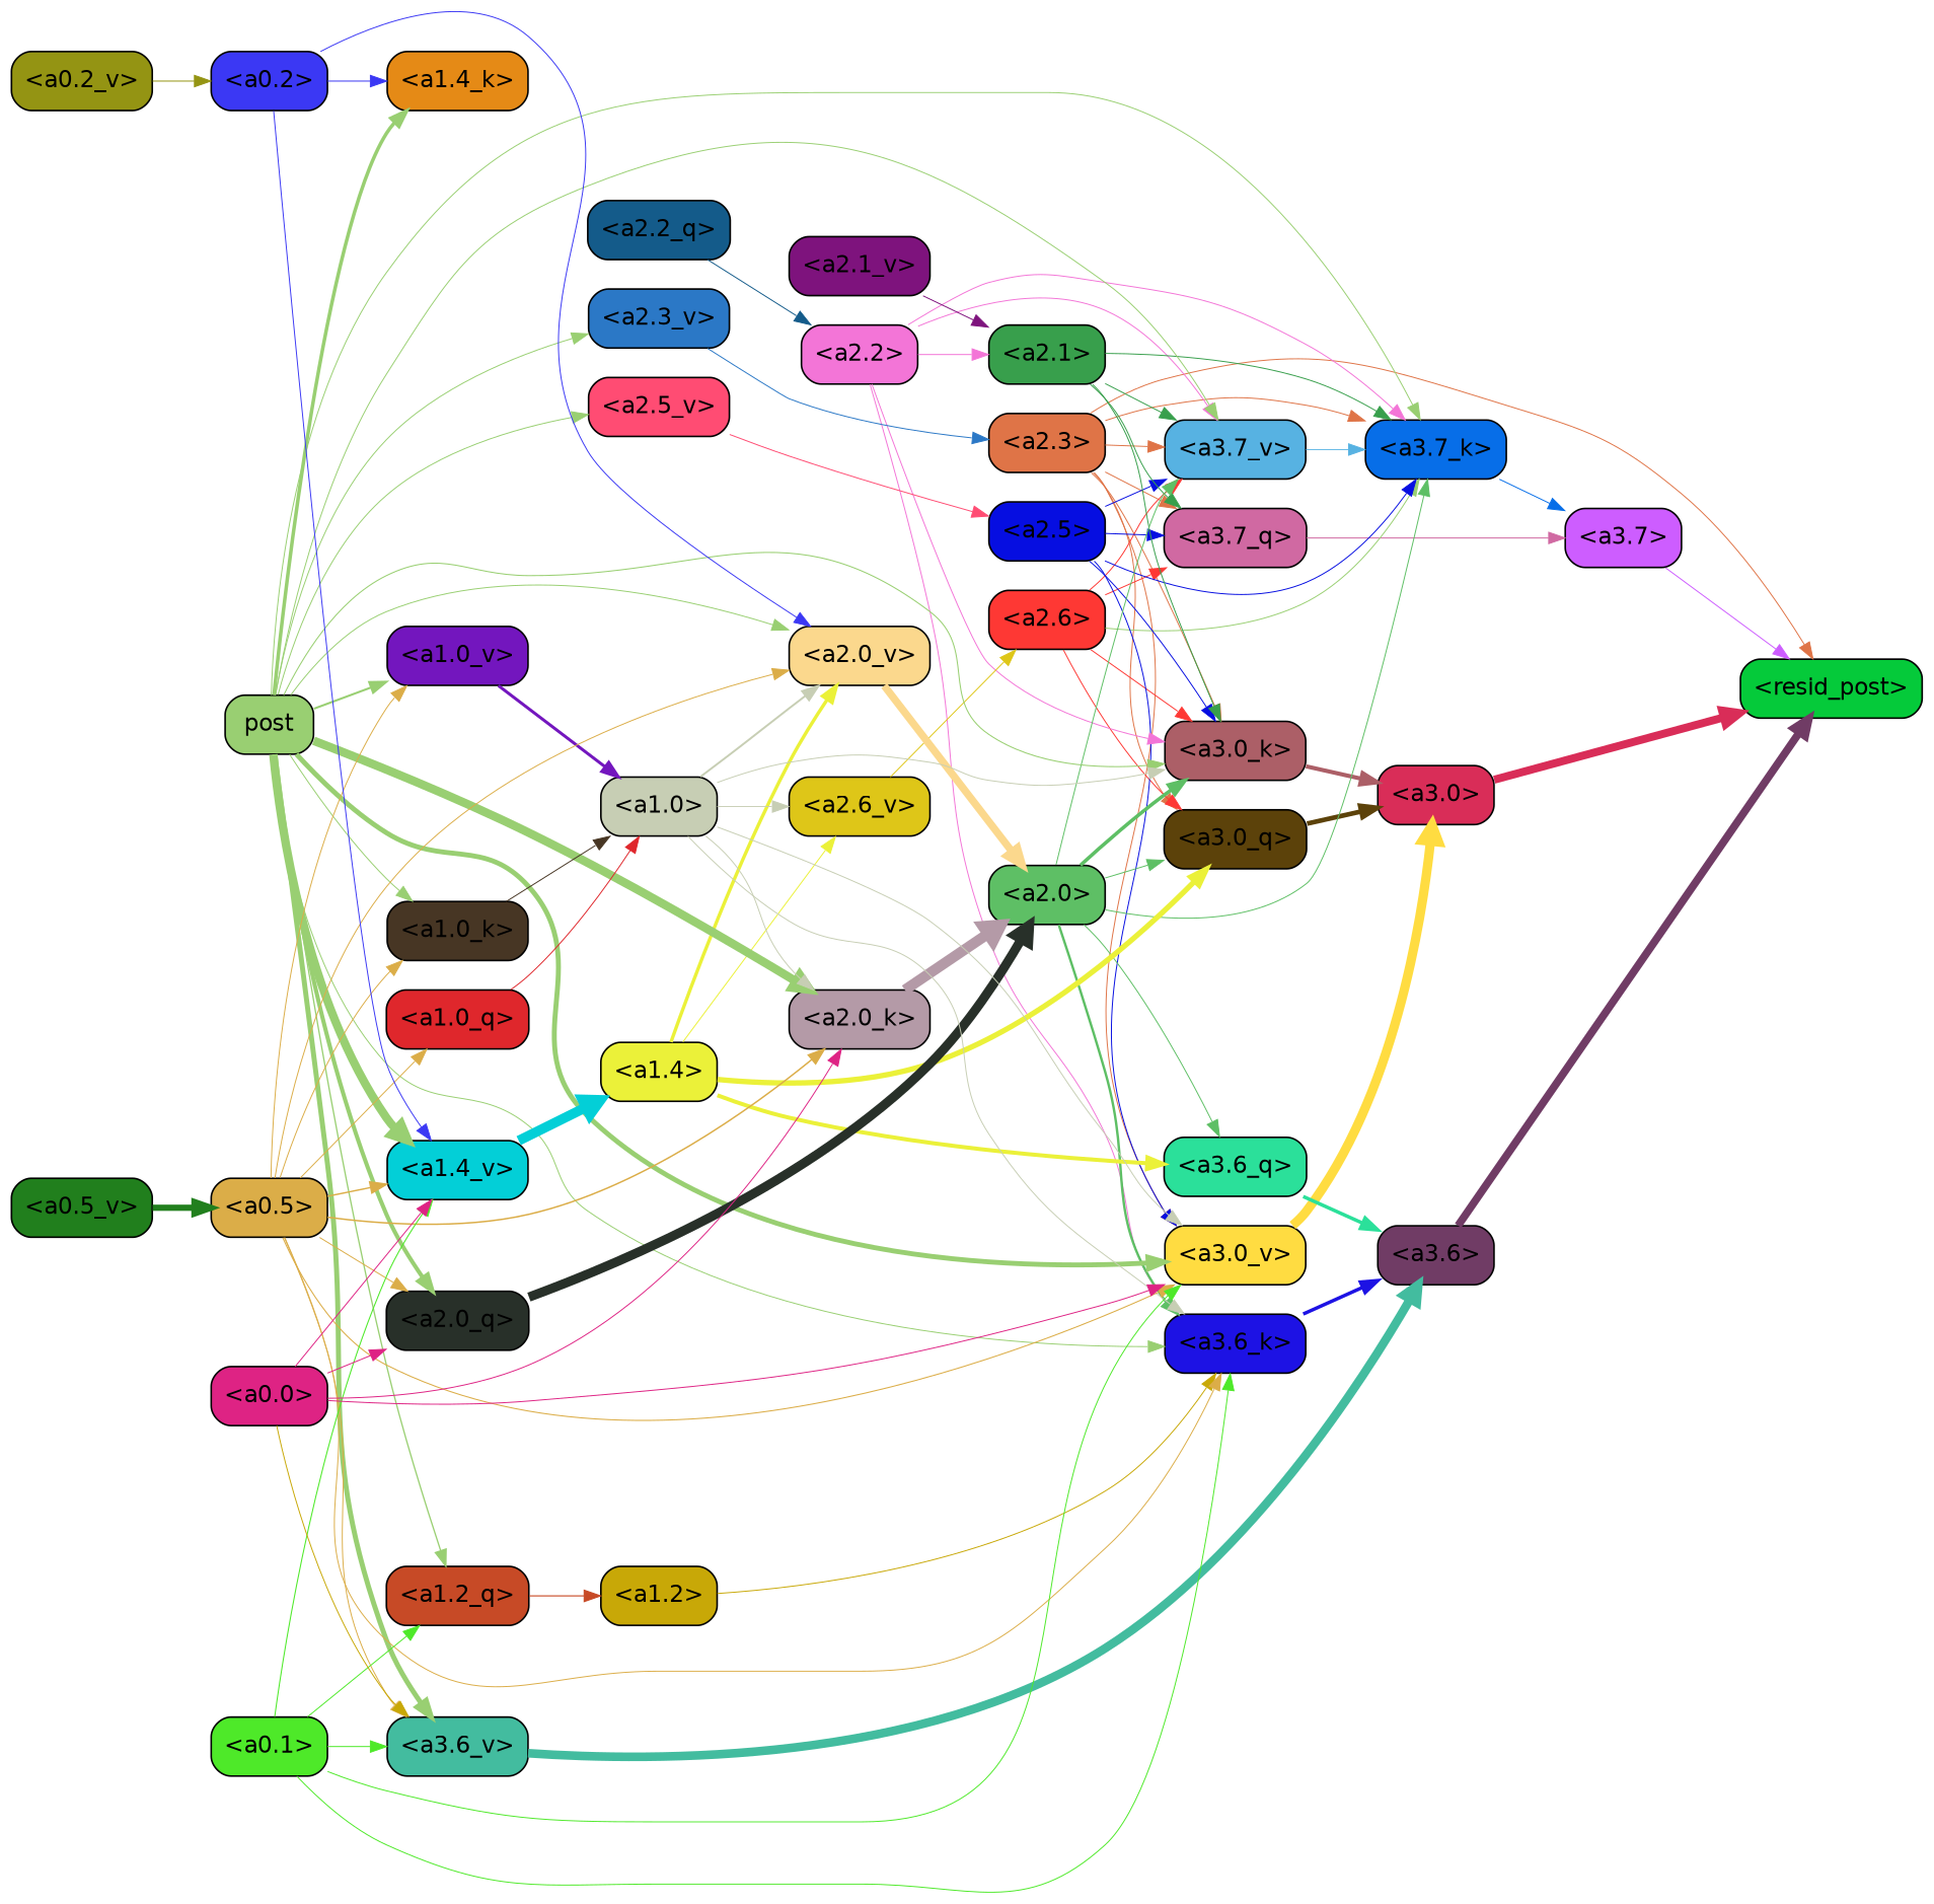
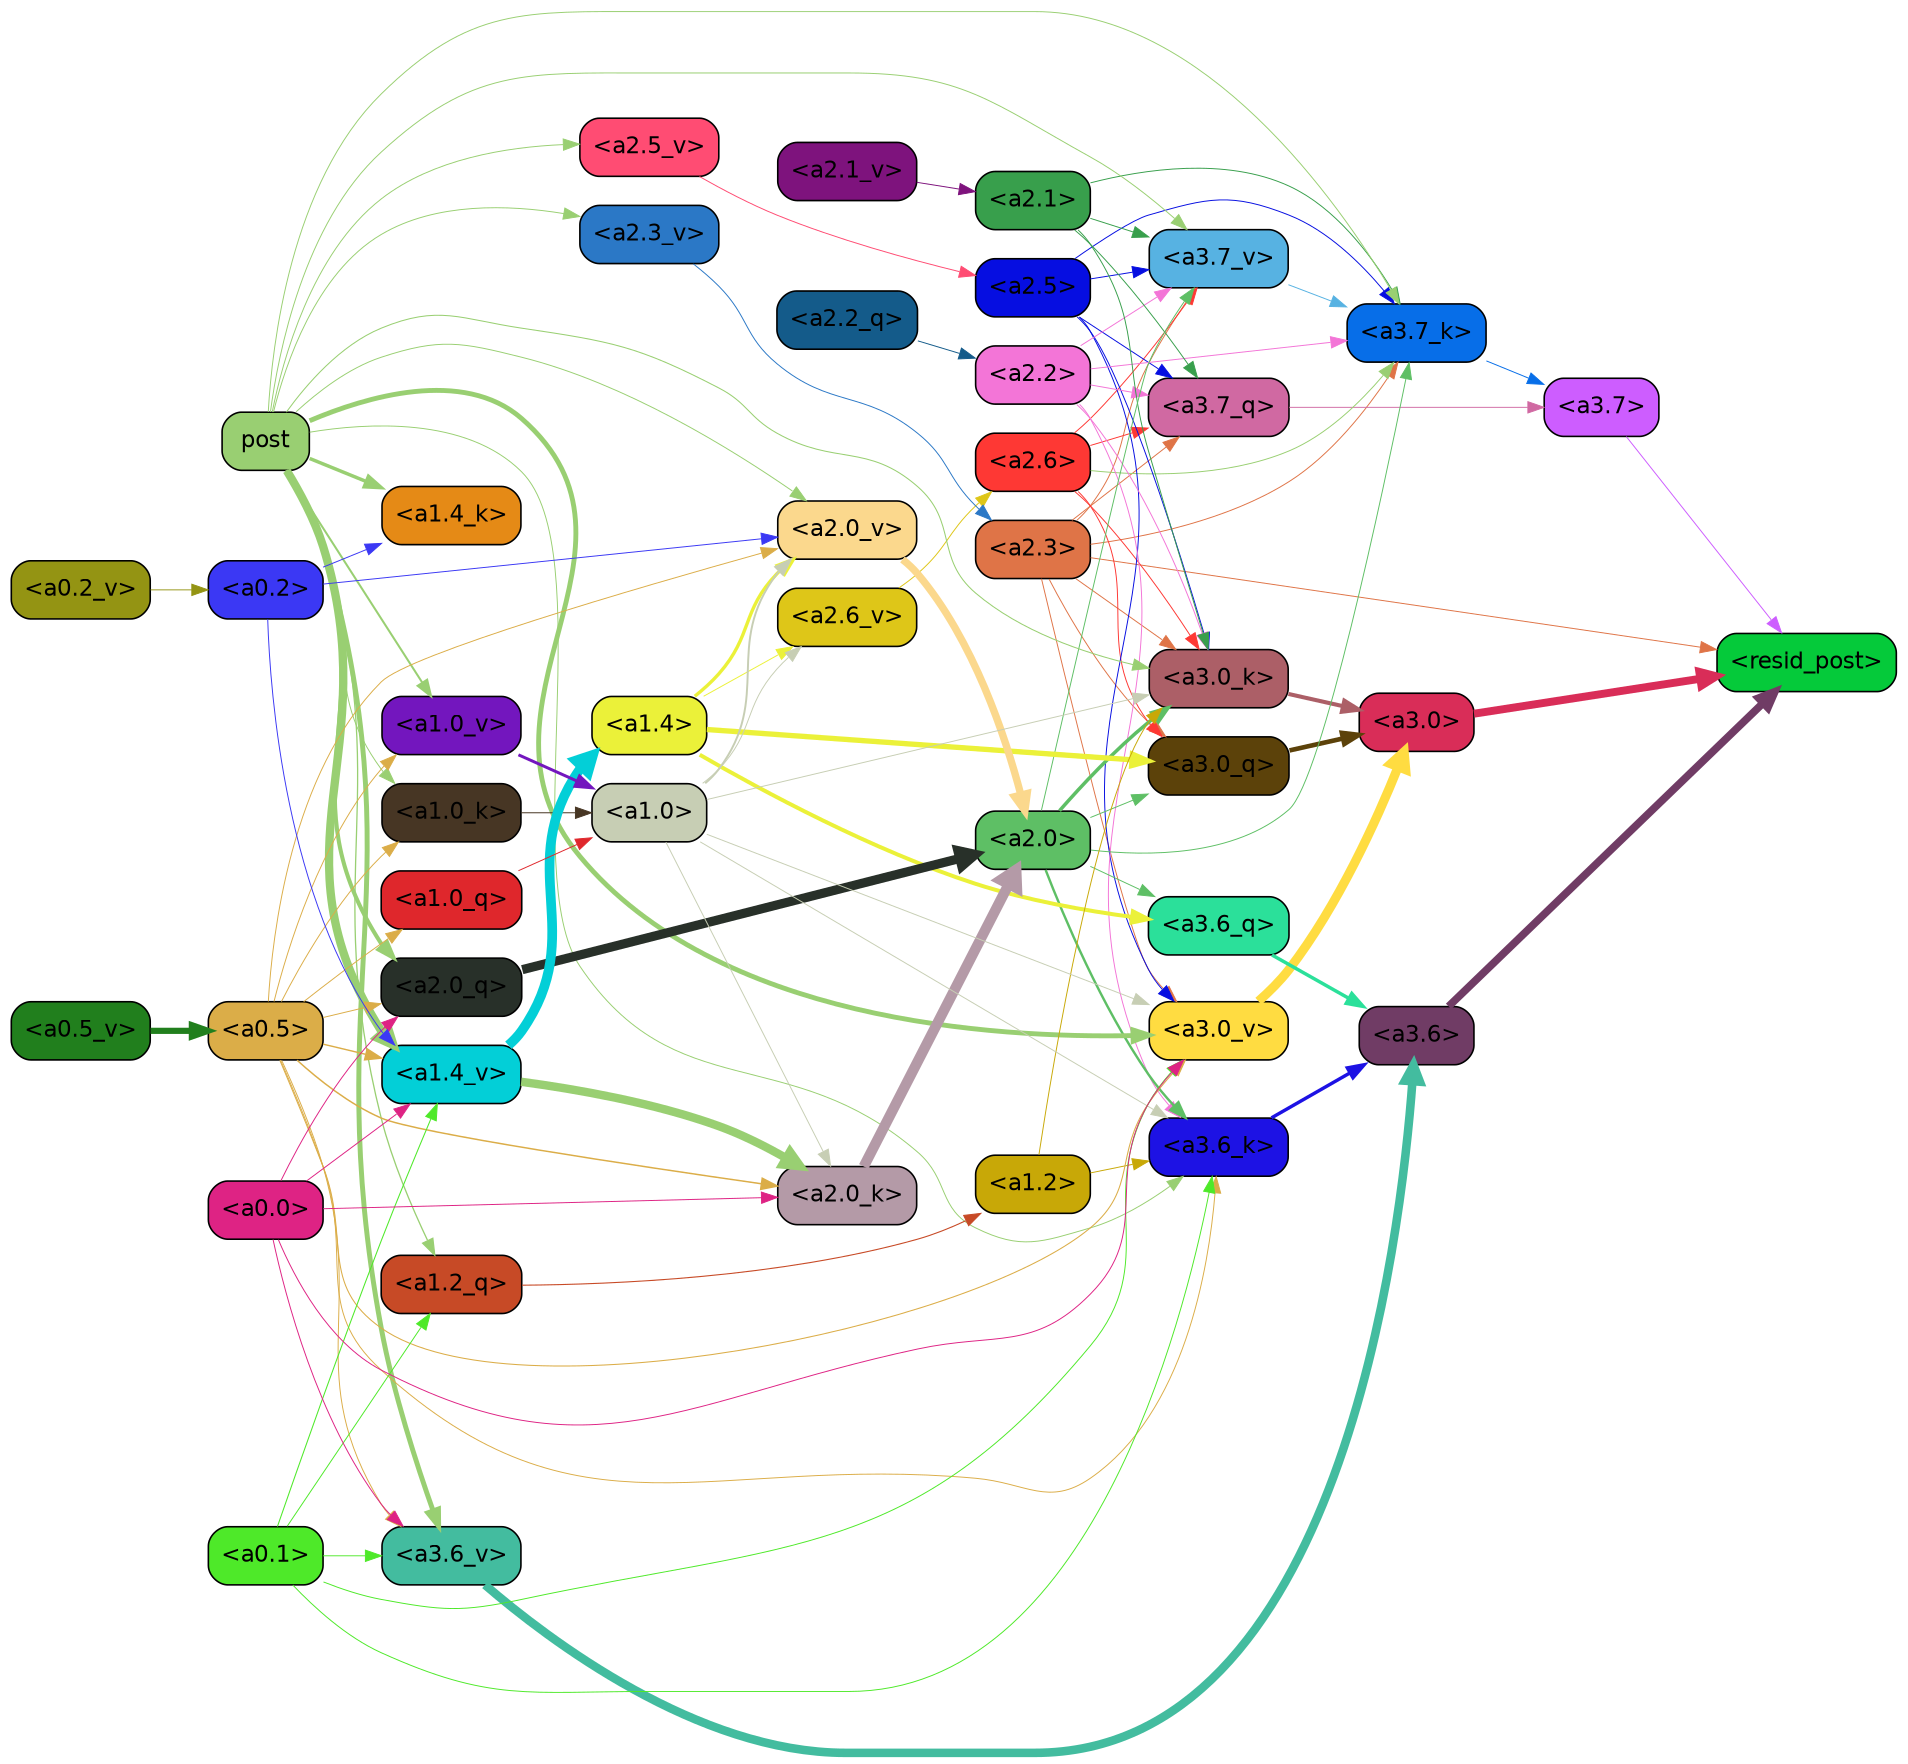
  strict digraph {
    rankdir=LR
    splines=true
    node [color=black fontname=Helvetica shape=box style="filled, rounded"]
    edge [color="#99cf72" penwidth=0.6]
    "<a3.7>" [fillcolor="#cd5dff"]
    "<resid_post>" [fillcolor="#05ca3a"]
    "<a3.6>" [fillcolor="#703c65"]
    "<a3.0>" [fillcolor="#d92d58"]
    "<a2.3>" [fillcolor="#df7447"]
    "<a3.7_q>" [fillcolor="#d069a2"]
    "<a3.0_q>" [fillcolor="#5c420a"]
    "<a3.7_k>" [fillcolor="#076ee8"]
    "<a3.0_k>" [fillcolor="#ac5f67"]
    "<a3.7_v>" [fillcolor="#57b2e2"]
    "<a3.0_v>" [fillcolor="#ffdc41"]
    "<a3.6_q>" [fillcolor="#2be09a"]
    "<a3.6_k>" [fillcolor="#1d12e4"]
    "<a3.6_v>" [fillcolor="#43bc9f"]
    "<a2.6>" [fillcolor="#fe3834"]
    "<a2.5>" [fillcolor="#060ee1"]
    "<a2.2>" [fillcolor="#f375d7"]
    "<a2.1>" [fillcolor="#389f4c"]
    "<a2.0>" [fillcolor="#5ebf65"]
    "<a1.4>" [fillcolor="#ebf139"]
    "<a2.6_v>" [fillcolor="#dec618"]
    "<a2.0_v>" [fillcolor="#fbd88d"]
    n23 [fillcolor="#99cf72" label=post]
    "<a2.0_q>" [fillcolor="#283029"]
    "<a2.0_k>" [fillcolor="#b49aa7"]
    "<a2.5_v>" [fillcolor="#ff4c73"]
    "<a2.3_v>" [fillcolor="#2b78c6"]
    "<a1.2_q>" [fillcolor="#c74a26"]
    "<a1.4_k>" [fillcolor="#e58a16"]
    "<a1.0_k>" [fillcolor="#473624"]
    "<a1.4_v>" [fillcolor="#03cfd7"]
    "<a1.0_v>" [fillcolor="#7316be"]
    "<a1.2>" [fillcolor="#c8a807"]
    "<a1.0>" [fillcolor="#c7ceb4"]
    "<a0.5>" [fillcolor="#dbad48"]
    "<a1.0_q>" [fillcolor="#df272c"]
    "<a0.1>" [fillcolor="#4ee929"]
    "<a0.0>" [fillcolor="#de2384"]
    "<a2.2_q>" [fillcolor="#145b8a"]
    "<a2.1_v>" [fillcolor="#7e137d"]
    "<a0.2>" [fillcolor="#3b38f4"]
    "<a0.5_v>" [fillcolor="#217f1d"]
    "<a0.2_v>" [fillcolor="#949413"]
    "<a3.7>" -> "<resid_post>" [color="#cd5dff"]
    "<a3.6>" -> "<resid_post>" [color="#703c65" penwidth=4.7534414529800415]
    "<a3.0>" -> "<resid_post>" [color="#d92d58" penwidth=4.898576855659485]
    "<a2.3>" -> "<resid_post>" [color="#df7447"]
    "<a2.3>" -> "<a3.7_q>" [color="#df7447"]
    "<a2.3>" -> "<a3.0_q>" [color="#df7447"]
    "<a2.3>" -> "<a3.7_k>" [color="#df7447"]
    "<a2.3>" -> "<a3.0_k>" [color="#df7447"]
    "<a2.3>" -> "<a3.7_v>" [color="#df7447"]
    "<a2.3>" -> "<a3.0_v>" [color="#df7447"]
    "<a3.7_q>" -> "<a3.7>" [color="#d069a2"]
    "<a3.0_q>" -> "<a3.0>" [color="#5c420a" penwidth=2.870753765106201]
    "<a3.7_k>" -> "<a3.7>" [color="#076ee8"]
    "<a3.0_k>" -> "<a3.0>" [color="#ac5f67" penwidth=2.520303964614868]
    "<a3.7_v>" -> "<a3.7_k>" [color="#57b2e2"]
    "<a3.0_v>" -> "<a3.0>" [color="#ffdc41" penwidth=5.680712580680847]
    "<a3.6_q>" -> "<a3.6>" [color="#2be09a" penwidth=2.160832464694977]
    "<a3.6_k>" -> "<a3.6>" [color="#1d12e4" penwidth=2.13908451795578]
    "<a3.6_v>" -> "<a3.6>" [color="#43bc9f" penwidth=5.297133803367615]
    "<a2.6>" -> "<a3.7_q>" [color="#fe3834"]
    "<a2.6>" -> "<a3.0_q>" [color="#fe3834"]
    "<a2.6>" -> "<a3.7_k>"
    "<a2.6>" -> "<a3.0_k>" [color="#fe3834"]
    "<a2.6>" -> "<a3.7_v>" [color="#fe3834"]
    "<a2.5>" -> "<a3.7_q>" [color="#060ee1"]
    "<a2.5>" -> "<a3.7_k>" [color="#060ee1"]
    "<a2.5>" -> "<a3.0_k>" [color="#060ee1"]
    "<a2.5>" -> "<a3.7_v>" [color="#060ee1"]
    "<a2.5>" -> "<a3.0_v>" [color="#060ee1"]
-   "<a2.2>" -> "<a2.1>" [color="#f375d7"]
+   "<a2.2>" -> "<a3.7_q>" [color="#f375d7"]
    "<a2.2>" -> "<a3.7_k>" [color="#f375d7"]
    "<a2.2>" -> "<a3.0_k>" [color="#f375d7"]
    "<a2.2>" -> "<a3.7_v>" [color="#f375d7"]
    "<a2.2>" -> "<a3.6_k>" [color="#f375d7"]
    "<a2.1>" -> "<a3.7_q>" [color="#389f4c"]
    "<a2.1>" -> "<a3.7_k>" [color="#389f4c"]
    "<a2.1>" -> "<a3.0_k>" [color="#389f4c"]
    "<a2.1>" -> "<a3.7_v>" [color="#389f4c"]
    "<a2.0>" -> "<a3.0_q>" [color="#5ebf65"]
    "<a2.0>" -> "<a3.7_k>" [color="#5ebf65"]
    "<a2.0>" -> "<a3.0_k>" [color="#5ebf65" penwidth=2.18752121925354]
    "<a2.0>" -> "<a3.7_v>" [color="#5ebf65"]
    "<a2.0>" -> "<a3.6_q>" [color="#5ebf65"]
    "<a2.0>" -> "<a3.6_k>" [color="#5ebf65" penwidth=1.4957321882247925]
    "<a1.4>" -> "<a3.0_q>" [color="#ebf139" penwidth=3.299744725227356]
    "<a1.4>" -> "<a3.6_q>" [color="#ebf139" penwidth=2.4829938411712646]
    "<a1.4>" -> "<a2.6_v>" [color="#ebf139"]
    "<a1.4>" -> "<a2.0_v>" [color="#ebf139" penwidth=2.092592429369688]
    "<a2.6_v>" -> "<a2.6>" [color="#dec618"]
    "<a2.0_v>" -> "<a2.0>" [color="#fbd88d" penwidth=4.5695202350616455]
    n23 -> "<a3.7_k>"
    n23 -> "<a3.0_k>" [penwidth=0.6394047290086746]
    n23 -> "<a3.7_v>"
    n23 -> "<a3.0_v>" [penwidth=3.0212591886520386]
    n23 -> "<a3.6_k>"
    n23 -> "<a3.6_v>" [penwidth=3.067279100418091]
    n23 -> "<a2.0_v>"
    n23 -> "<a2.0_q>" [penwidth=2.5355080366134644]
-   n23 -> "<a2.0_k>" [penwidth=5.2180726528167725]
+   "<a1.4_v>" -> "<a2.0_k>" [penwidth=5.2180726528167725]
    n23 -> "<a2.5_v>"
    n23 -> "<a2.3_v>"
    n23 -> "<a1.2_q>" [penwidth=0.8094894886016846]
    n23 -> "<a1.4_k>" [penwidth=2.1732678413391113]
    n23 -> "<a1.0_k>"
    n23 -> "<a1.4_v>" [penwidth=5.162249565124512]
    n23 -> "<a1.0_v>" [penwidth=1.26457279920578]
    "<a2.0_q>" -> "<a2.0>" [color="#283029" penwidth=5.681910276412964]
    "<a2.0_k>" -> "<a2.0>" [color="#b49aa7" penwidth=6.447777509689331]
    "<a2.5_v>" -> "<a2.5>" [color="#ff4c73"]
    "<a2.3_v>" -> "<a2.3>" [color="#2b78c6"]
    "<a1.2_q>" -> "<a1.2>" [color="#c74a26" penwidth=0.6769798994064331]
    "<a1.0_k>" -> "<a1.0>" [color="#473624"]
    "<a1.4_v>" -> "<a1.4>" [color="#03cfd7" penwidth=6.016597509384155]
    "<a1.0_v>" -> "<a1.0>" [color="#7316be" penwidth=1.8562973737716675]
+   "<a1.2>" -> "<a3.0_k>" [color="#c8a807"]
    "<a1.2>" -> "<a3.6_k>" [color="#c8a807"]
    "<a1.0>" -> "<a3.0_k>" [color="#c7ceb4"]
    "<a1.0>" -> "<a3.0_v>" [color="#c7ceb4"]
    "<a1.0>" -> "<a3.6_k>" [color="#c7ceb4"]
    "<a1.0>" -> "<a2.6_v>" [color="#c7ceb4"]
    "<a1.0>" -> "<a2.0_v>" [color="#c7ceb4" penwidth=1.2132605910301208]
    "<a1.0>" -> "<a2.0_k>" [color="#c7ceb4"]
    "<a0.5>" -> "<a3.0_v>" [color="#dbad48" penwidth=0.648682102560997]
    "<a0.5>" -> "<a3.6_k>" [color="#dbad48"]
    "<a0.5>" -> "<a3.6_v>" [color="#dbad48"]
    "<a0.5>" -> "<a2.0_v>" [color="#dbad48"]
    "<a0.5>" -> "<a2.0_q>" [color="#dbad48"]
    "<a0.5>" -> "<a2.0_k>" [color="#dbad48" penwidth=0.9236047863960266]
    "<a0.5>" -> "<a1.0_k>" [color="#dbad48"]
    "<a0.5>" -> "<a1.4_v>" [color="#dbad48" penwidth=0.8783596754074097]
    "<a0.5>" -> "<a1.0_v>" [color="#dbad48"]
    "<a0.5>" -> "<a1.0_q>" [color="#dbad48"]
    "<a1.0_q>" -> "<a1.0>" [color="#df272c"]
    "<a0.1>" -> "<a3.0_v>" [color="#4ee929"]
    "<a0.1>" -> "<a3.6_k>" [color="#4ee929"]
    "<a0.1>" -> "<a3.6_v>" [color="#4ee929"]
    "<a0.1>" -> "<a1.2_q>" [color="#4ee929"]
    "<a0.1>" -> "<a1.4_v>" [color="#4ee929" penwidth=0.6490728855133057]
    "<a0.0>" -> "<a3.0_v>" [color="#de2384"]
-   "<a0.0>" -> "<a3.6_v>" [color="#c8a807"]
+   "<a0.0>" -> "<a3.6_v>" [color="#de2384"]
    "<a0.0>" -> "<a2.0_q>" [color="#de2384"]
    "<a0.0>" -> "<a2.0_k>" [color="#de2384"]
    "<a0.0>" -> "<a1.4_v>" [color="#de2384"]
    "<a2.2_q>" -> "<a2.2>" [color="#145b8a"]
    "<a2.1_v>" -> "<a2.1>" [color="#7e137d"]
    "<a0.2>" -> "<a2.0_v>" [color="#3b38f4"]
    "<a0.2>" -> "<a1.4_k>" [color="#3b38f4"]
    "<a0.2>" -> "<a1.4_v>" [color="#3b38f4"]
    "<a0.5_v>" -> "<a0.5>" [color="#217f1d" penwidth=3.805475652217865]
    "<a0.2_v>" -> "<a0.2>" [color="#949413"]
  }
